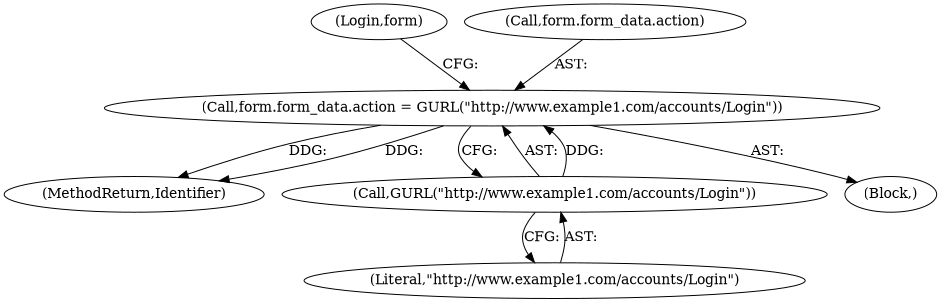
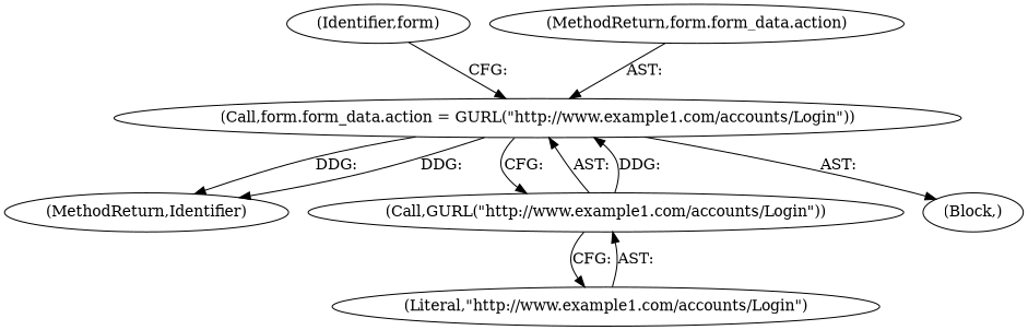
  digraph {
    n1 [label="(Call,form.form_data.action = GURL(\"http://www.example1.com/accounts/Login\"))"]
    n2 [label="(Call,GURL(\"http://www.example1.com/accounts/Login\"))"]
    n3 [label="(MethodReturn,Identifier)"]
    n4 [label="(Block,)"]
    n5 [label="(Literal,\"http://www.example1.com/accounts/Login\")"]
-   n6 [label="(Login,form)"]
-   n7 [label="(Call,form.form_data.action)"]
+   n6 [label="(Identifier,form)"]
+   n7 [label="(MethodReturn,form.form_data.action)"]
    n1 -> n2 [label="CFG: "]
    n1 -> n3 [label="DDG: "]
    n1 -> n3 [label="DDG: "]
    n1 -> n4 [label="AST: "]
    n2 -> n1 [label="AST: "]
    n2 -> n1 [label="DDG: "]
    n2 -> n5 [label="CFG: "]
    n5 -> n2 [label="AST: "]
    n6 -> n1 [label="CFG: "]
    n7 -> n1 [label="AST: "]
  }
